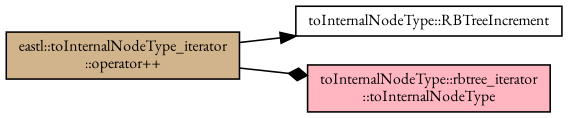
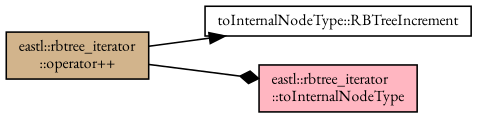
  digraph {
    fontname="EB Garamond"
    rankdir=LR
    node [color=black fontname="EB Garamond" fontsize=10 shape=box style=filled]
    edge [color=black fontname="EB Garamond" fontsize=10 labelfontname=Helvetica labelfontsize=10 style=solid]
-   n1 [fillcolor=tan fontcolor=black height=0.2 label="eastl::toInternalNodeType_iterator\l::operator++" width=0.4]
+   n1 [fillcolor=tan fontcolor=black height=0.2 label="eastl::rbtree_iterator\l::operator++" width=0.4]
    n2 [fillcolor=white height=0.2 label="toInternalNodeType::RBTreeIncrement" width=0.4]
-   n3 [fillcolor=lightpink height=0.2 label="toInternalNodeType::rbtree_iterator\l::toInternalNodeType" width=0.4]
+   n3 [fillcolor=lightpink height=0.2 label="eastl::rbtree_iterator\l::toInternalNodeType" width=0.4]
    n1 -> n2 [arrowhead=normal]
    n1 -> n3 [arrowhead=diamond]
  }
